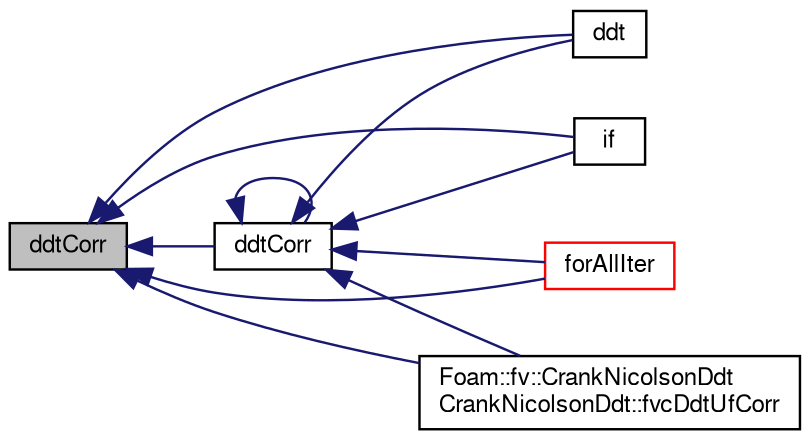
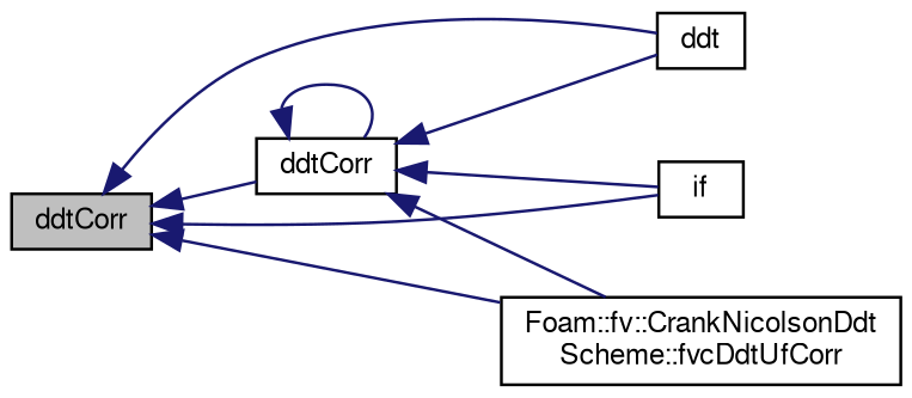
  digraph {
    rankdir=LR
    node [color=black fontname=FreeSans fontsize=10 shape=record]
    edge [color=midnightblue dir=back fontname=FreeSans fontsize=10 labelfontname=FreeSans labelfontsize=10 style=solid]
    n1 [fillcolor=grey75 fontcolor=black height=0.2 label=ddtCorr style=filled width=0.4]
    n2 [height=0.2 label=ddt width=0.4]
    n3 [height=0.2 label=ddtCorr width=0.4]
    n4 [height=0.2 label=if width=0.4]
-   n5 [color=red height=0.2 label=forAllIter width=0.4]
-   n6 [height=0.2 label="Foam::fv::CrankNicolsonDdt\lCrankNicolsonDdt::fvcDdtUfCorr" width=0.4]
+   n6 [height=0.2 label="Foam::fv::CrankNicolsonDdt\lScheme::fvcDdtUfCorr" width=0.4]
    n1 -> n2
    n1 -> n3
    n1 -> n4
-   n1 -> n5
    n1 -> n6
    n3 -> n2
    n3 -> n3
    n3 -> n4
-   n3 -> n5
    n3 -> n6
  }
